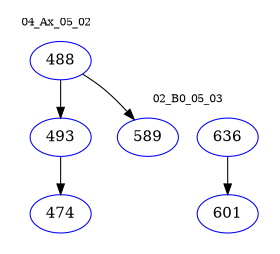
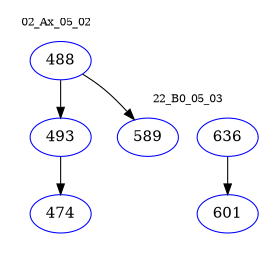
  digraph {
    node [color=blue]
    edge [color=black]
    n1 [label=488]
    n2 [label=493]
    n3 [label=474]
    n4 [label=636]
    n5 [label=601]
    n6 [label=589]
    subgraph cluster_1 {
      color=white
      fontsize=10
-     label="04_Ax_05_02"
+     label="02_Ax_05_02"
      n1
      n2
      n3
    }
    subgraph cluster_2 {
      color=white
      fontsize=10
-     label="02_B0_05_03"
+     label="22_B0_05_03"
      n4
      n5
      n6
    }
    n1 -> n2
    n1 -> n6
    n2 -> n3
    n4 -> n5
  }
